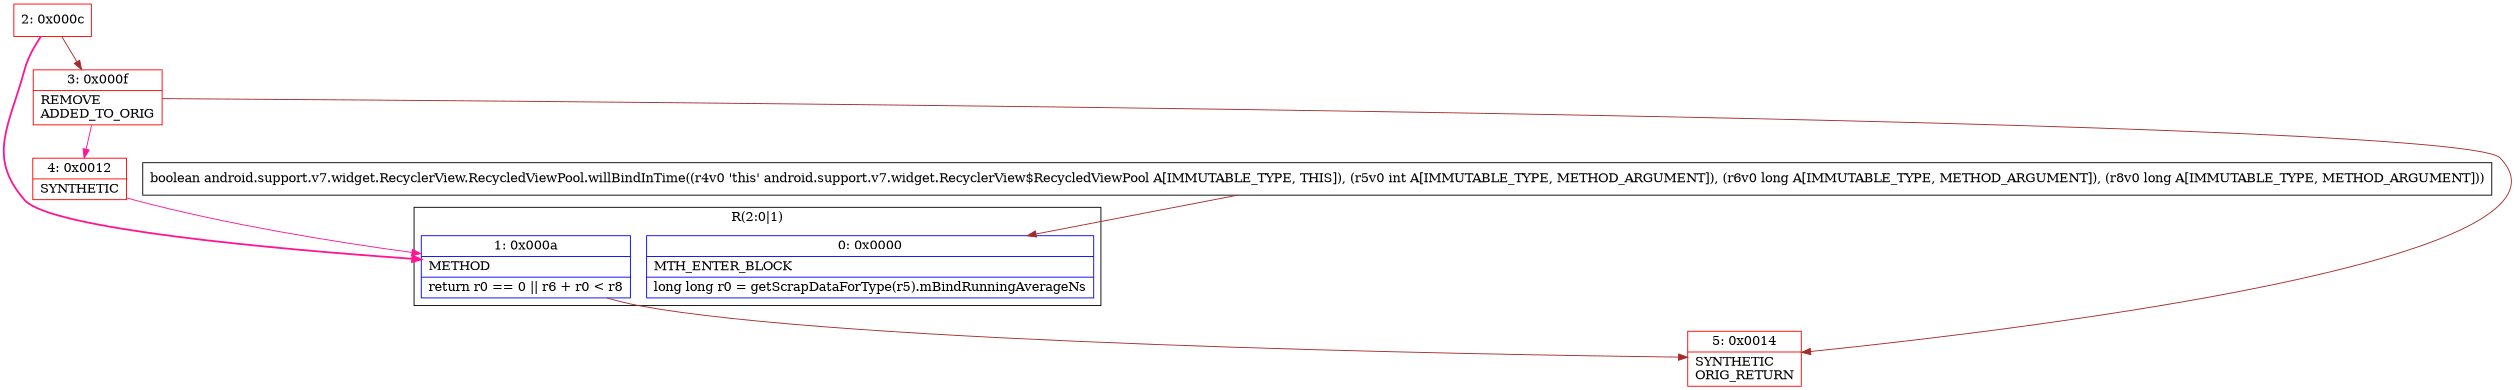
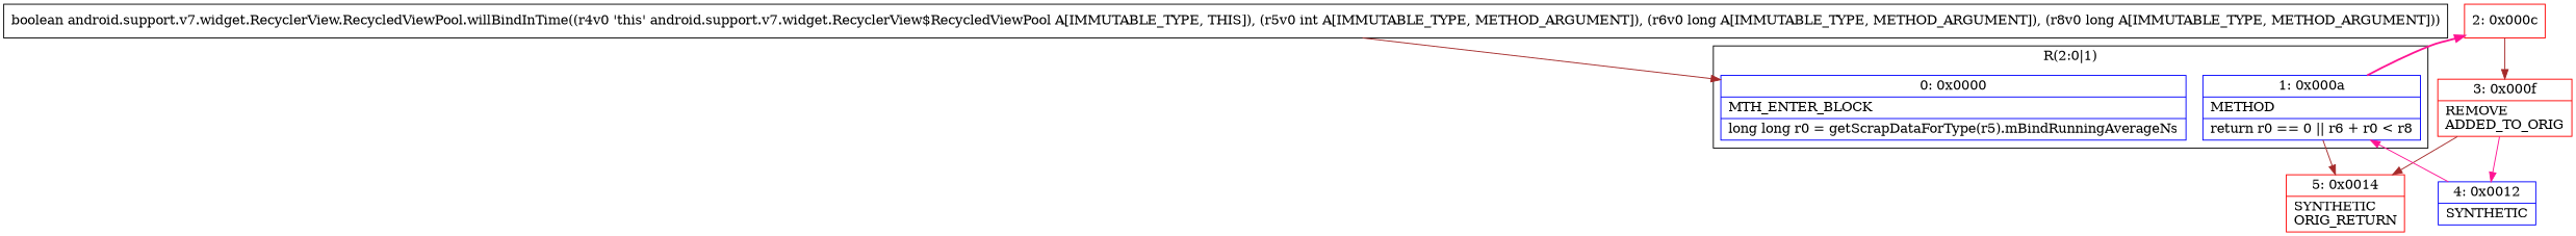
  digraph {
    node [color=red shape=record]
    edge [color=brown style=solid]
    n1 [color=blue label="{0\:\ 0x0000|MTH_ENTER_BLOCK\l|long long r0 = getScrapDataForType(r5).mBindRunningAverageNs\l}"]
    n2 [color=blue label="{1\:\ 0x000a|METHOD\l|return r0 == 0 \|\| r6 + r0 \< r8\l}"]
    n3 [label="{2\:\ 0x000c}"]
    n4 [label="{5\:\ 0x0014|SYNTHETIC\lORIG_RETURN\l}"]
    n5 [label="{3\:\ 0x000f|REMOVE\lADDED_TO_ORIG\l}"]
-   n6 [label="{4\:\ 0x0012|SYNTHETIC\l}"]
+   n6 [color=blue label="{4\:\ 0x0012|SYNTHETIC\l}"]
    n7 [label="{boolean android.support.v7.widget.RecyclerView.RecycledViewPool.willBindInTime((r4v0 'this' android.support.v7.widget.RecyclerView$RecycledViewPool A[IMMUTABLE_TYPE, THIS]), (r5v0 int A[IMMUTABLE_TYPE, METHOD_ARGUMENT]), (r6v0 long A[IMMUTABLE_TYPE, METHOD_ARGUMENT]), (r8v0 long A[IMMUTABLE_TYPE, METHOD_ARGUMENT])) }" color=""]
    subgraph cluster_1 {
      label="R(2:0|1)"
      n1
      n2
    }
-   n3 -> n2 [color=deeppink style=bold]
+   n2 -> n3 [color=deeppink style=bold]
    n2 -> n4
    n3 -> n5
    n5 -> n4
    n5 -> n6 [color=deeppink]
    n6 -> n2 [color=deeppink]
    n7 -> n1
  }
